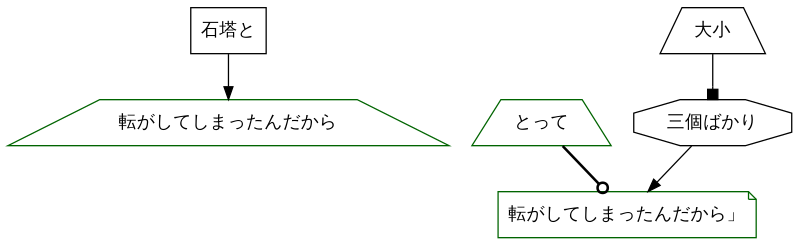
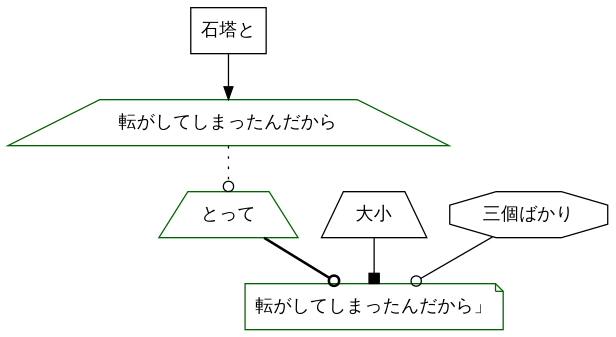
  digraph {
    node [color=black shape=trapezium]
    edge [arrowhead=normal style=solid]
    n1 [label="石塔と" shape=box]
    n2 [color=darkgreen label="転がしてしまったんだから"]
    n3 [color=darkgreen label="とって"]
    n4 [color=darkgreen label="転がしてしまったんだから」" shape=note]
    n5 [label="大小"]
    n6 [label="三個ばかり" shape=octagon]
    n1 -> n2
+   n2 -> n3 [arrowhead=odot style=dotted]
    n3 -> n4 [arrowhead=odot style=bold]
-   n5 -> n6 [arrowhead=box]
-   n6 -> n4
+   n5 -> n4 [arrowhead=box]
+   n6 -> n4 [arrowhead=odot]
  }
